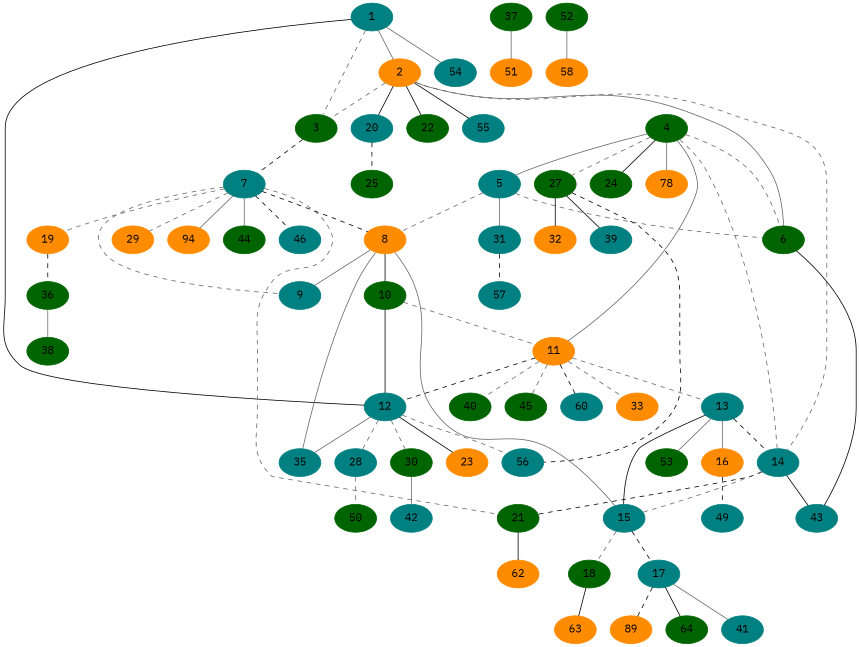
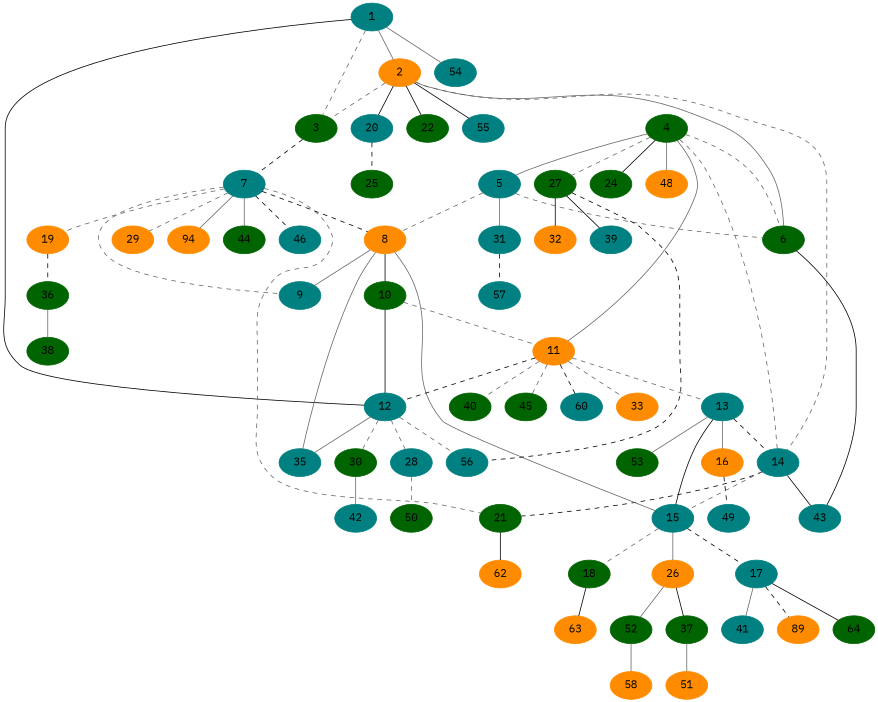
  graph {
    fontname="IBM Plex Mono"
    node [color=teal fontname="IBM Plex Mono" style=filled]
    edge [color=gray40 fontname="IBM Plex Mono" style=solid]
    2 [color=darkorange]
    1
    3 [color=darkgreen]
    12
    54
    6 [color=darkgreen]
    14
    20
    22 [color=darkgreen]
    55
    7
    35
-   23 [color=darkorange]
    28
    30 [color=darkgreen]
    56
    43
    21 [color=darkgreen]
    15
    25 [color=darkgreen]
    8 [color=darkorange]
    9
    19 [color=darkorange]
    29 [color=darkorange]
    n25 [color=darkorange label=94]
    44 [color=darkgreen]
    46
    4 [color=darkgreen]
    5
    11 [color=darkorange]
    24 [color=darkgreen]
    27 [color=darkgreen]
-   48 [color=darkorange label=78]
+   48 [color=darkorange]
    31
    13
    33 [color=darkorange]
    40 [color=darkgreen]
    45 [color=darkgreen]
    60
    32 [color=darkorange]
    39
    10 [color=darkgreen]
    57
    36 [color=darkgreen]
    62 [color=darkorange]
    17
    18 [color=darkgreen]
+   26 [color=darkorange]
    16 [color=darkorange]
    53 [color=darkgreen]
    50 [color=darkgreen]
    42
    49
    41
    n55 [color=darkorange label=89]
    64 [color=darkgreen]
    63 [color=darkorange]
    37 [color=darkgreen]
    52 [color=darkgreen]
    38 [color=darkgreen]
    51 [color=darkorange]
    58 [color=darkorange]
    2 -- 3 [style=dashed]
    2 -- 6
    2 -- 14 [style=dashed]
    2 -- 20 [color=black]
    2 -- 22 [color=black]
    2 -- 55 [color=black]
    1 -- 2
    1 -- 3 [style=dashed]
    1 -- 12 [color=black]
    1 -- 54
    3 -- 7 [color=black style=dashed]
    12 -- 35
-   12 -- 23 [color=black]
    12 -- 28 [style=dashed]
    12 -- 30 [style=dashed]
    12 -- 56 [style=dashed]
    6 -- 43 [color=black]
    14 -- 43 [color=black]
    14 -- 21 [color=black style=dashed]
    14 -- 15 [style=dashed]
    20 -- 25 [color=black style=dashed]
    7 -- 21 [style=dashed]
    7 -- 8 [color=black style=dashed]
    7 -- 9 [style=dashed]
    7 -- 19 [style=dashed]
    7 -- 29 [style=dashed]
    7 -- n25
    7 -- 44
    7 -- 46 [color=black style=dashed]
    28 -- 50 [style=dashed]
    30 -- 42
    21 -- 62 [color=black]
    15 -- 17 [color=black style=dashed]
    15 -- 18 [style=dashed]
+   15 -- 26
    8 -- 35
    8 -- 15
    8 -- 9
    8 -- 10 [color=black]
    19 -- 36 [color=black style=dashed]
    4 -- 6 [style=dashed]
    4 -- 14 [style=dashed]
    4 -- 5
    4 -- 11
    4 -- 24 [color=black]
    4 -- 27 [style=dashed]
    4 -- 48
    5 -- 6 [style=dashed]
    5 -- 8 [style=dashed]
    5 -- 31
    11 -- 12 [color=black style=dashed]
    11 -- 13 [style=dashed]
    11 -- 33 [style=dashed]
    11 -- 40 [style=dashed]
    11 -- 45 [style=dashed]
    11 -- 60 [color=black style=dashed]
    27 -- 56 [color=black style=dashed]
    27 -- 32 [color=black]
    27 -- 39 [color=black]
    31 -- 57 [color=black style=dashed]
    13 -- 14 [color=black style=dashed]
    13 -- 15 [color=black]
    13 -- 16
    13 -- 53
    10 -- 12 [color=black]
    10 -- 11 [style=dashed]
    36 -- 38
    17 -- 41
    17 -- n55 [color=black style=dashed]
    17 -- 64 [color=black]
    18 -- 63 [color=black]
+   26 -- 37 [color=black]
+   26 -- 52
    16 -- 49 [color=black style=dashed]
    37 -- 51
    52 -- 58
  }
